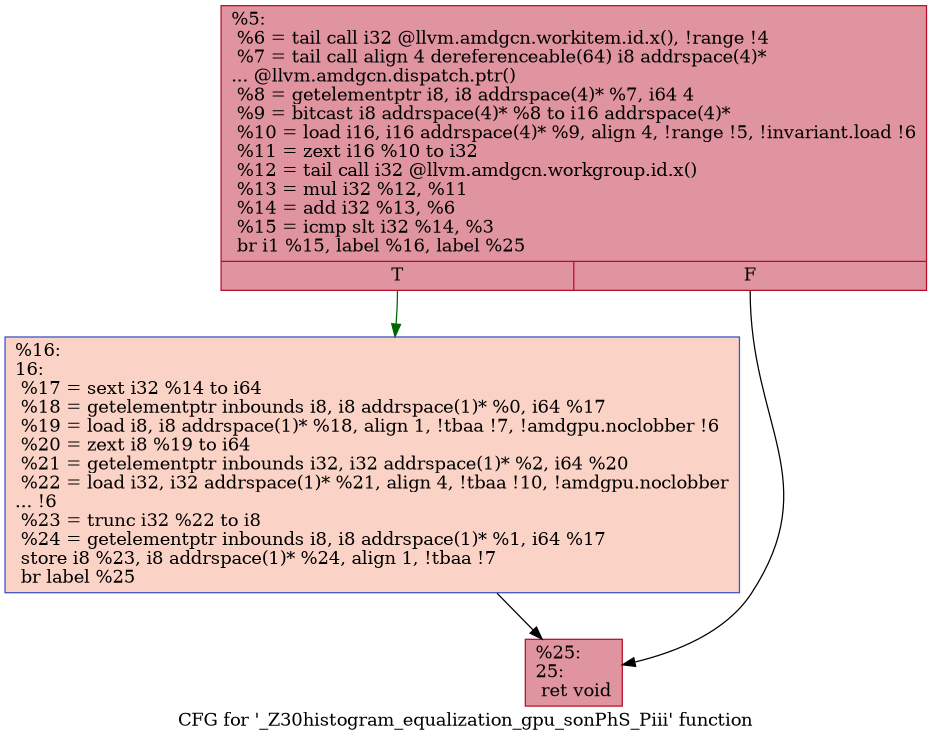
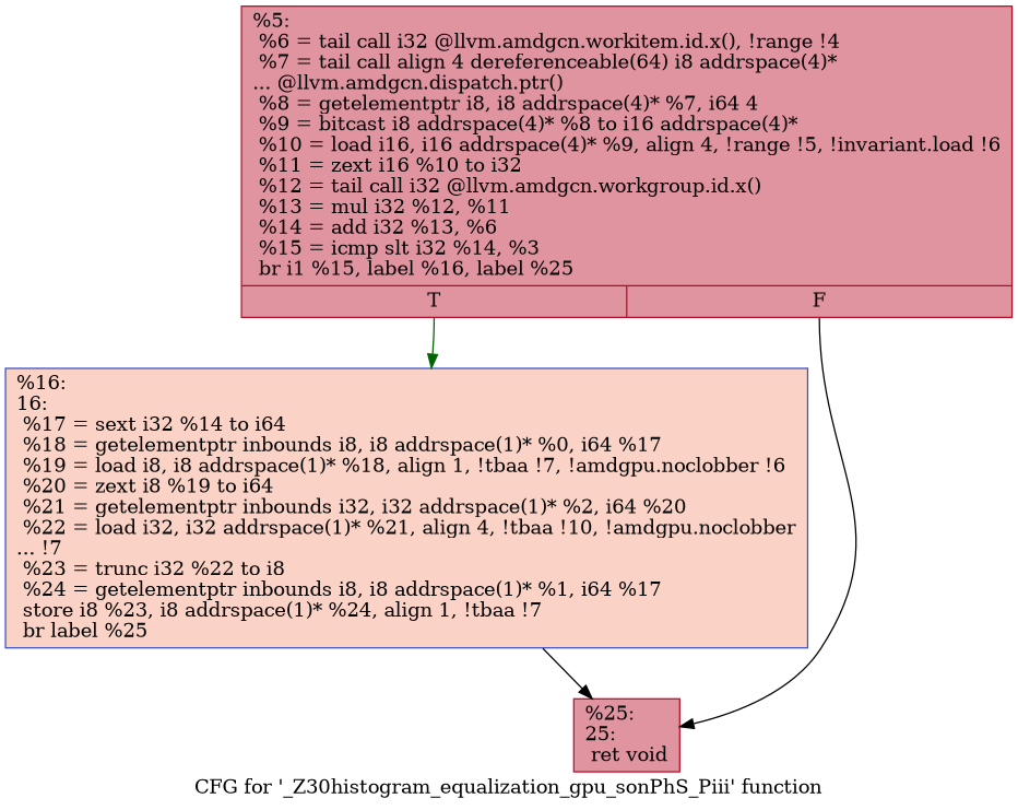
  digraph {
    label="CFG for '_Z30histogram_equalization_gpu_sonPhS_Piii' function"
    node [color="#b70d28ff" fillcolor="#b70d2870" shape=record style=filled]
    edge [color=black]
    n1 [label="{%5:\l  %6 = tail call i32 @llvm.amdgcn.workitem.id.x(), !range !4\l  %7 = tail call align 4 dereferenceable(64) i8 addrspace(4)*\l... @llvm.amdgcn.dispatch.ptr()\l  %8 = getelementptr i8, i8 addrspace(4)* %7, i64 4\l  %9 = bitcast i8 addrspace(4)* %8 to i16 addrspace(4)*\l  %10 = load i16, i16 addrspace(4)* %9, align 4, !range !5, !invariant.load !6\l  %11 = zext i16 %10 to i32\l  %12 = tail call i32 @llvm.amdgcn.workgroup.id.x()\l  %13 = mul i32 %12, %11\l  %14 = add i32 %13, %6\l  %15 = icmp slt i32 %14, %3\l  br i1 %15, label %16, label %25\l|{<s0>T|<s1>F}}"]
-   n2 [color="#3d50c3ff" fillcolor="#f59c7d70" label="{%16:\l16:                                               \l  %17 = sext i32 %14 to i64\l  %18 = getelementptr inbounds i8, i8 addrspace(1)* %0, i64 %17\l  %19 = load i8, i8 addrspace(1)* %18, align 1, !tbaa !7, !amdgpu.noclobber !6\l  %20 = zext i8 %19 to i64\l  %21 = getelementptr inbounds i32, i32 addrspace(1)* %2, i64 %20\l  %22 = load i32, i32 addrspace(1)* %21, align 4, !tbaa !10, !amdgpu.noclobber\l... !6\l  %23 = trunc i32 %22 to i8\l  %24 = getelementptr inbounds i8, i8 addrspace(1)* %1, i64 %17\l  store i8 %23, i8 addrspace(1)* %24, align 1, !tbaa !7\l  br label %25\l}"]
+   n2 [color="#3d50c3ff" fillcolor="#f59c7d70" label="{%16:\l16:                                               \l  %17 = sext i32 %14 to i64\l  %18 = getelementptr inbounds i8, i8 addrspace(1)* %0, i64 %17\l  %19 = load i8, i8 addrspace(1)* %18, align 1, !tbaa !7, !amdgpu.noclobber !6\l  %20 = zext i8 %19 to i64\l  %21 = getelementptr inbounds i32, i32 addrspace(1)* %2, i64 %20\l  %22 = load i32, i32 addrspace(1)* %21, align 4, !tbaa !10, !amdgpu.noclobber\l... !7\l  %23 = trunc i32 %22 to i8\l  %24 = getelementptr inbounds i8, i8 addrspace(1)* %1, i64 %17\l  store i8 %23, i8 addrspace(1)* %24, align 1, !tbaa !7\l  br label %25\l}"]
    n3 [label="{%25:\l25:                                               \l  ret void\l}"]
    n1 -> n2 [tailport=s0 color=darkgreen]
    n1 -> n3 [tailport=s1]
    n2 -> n3
  }
